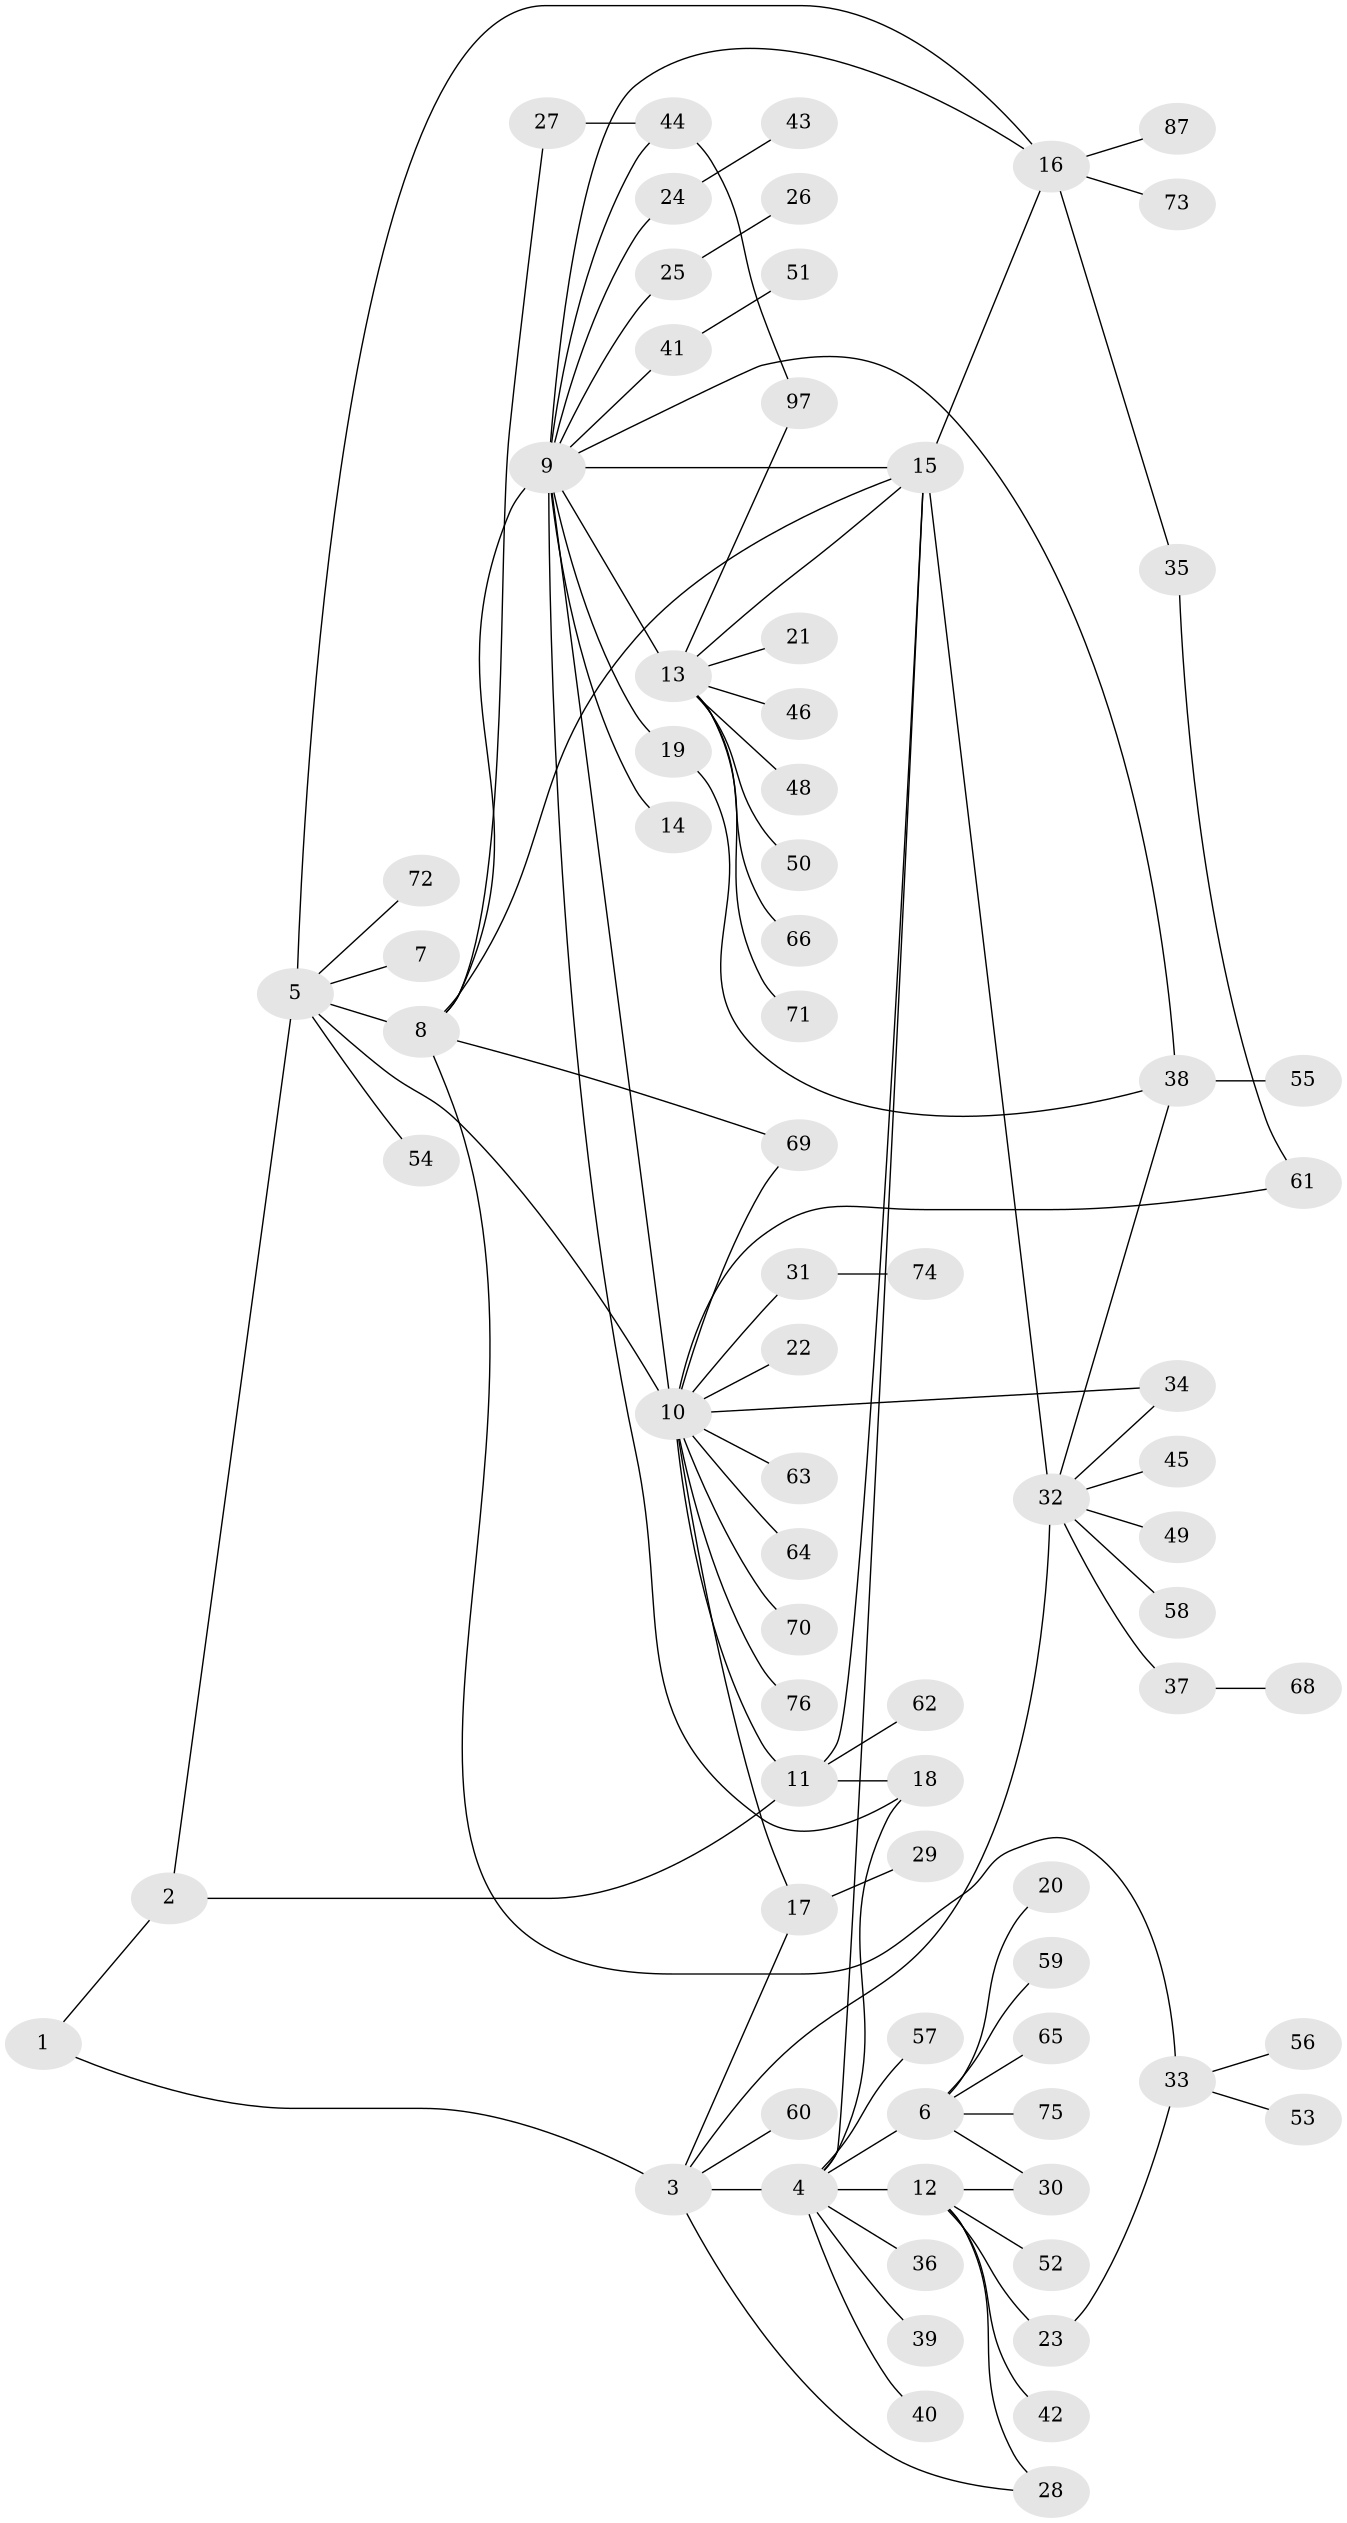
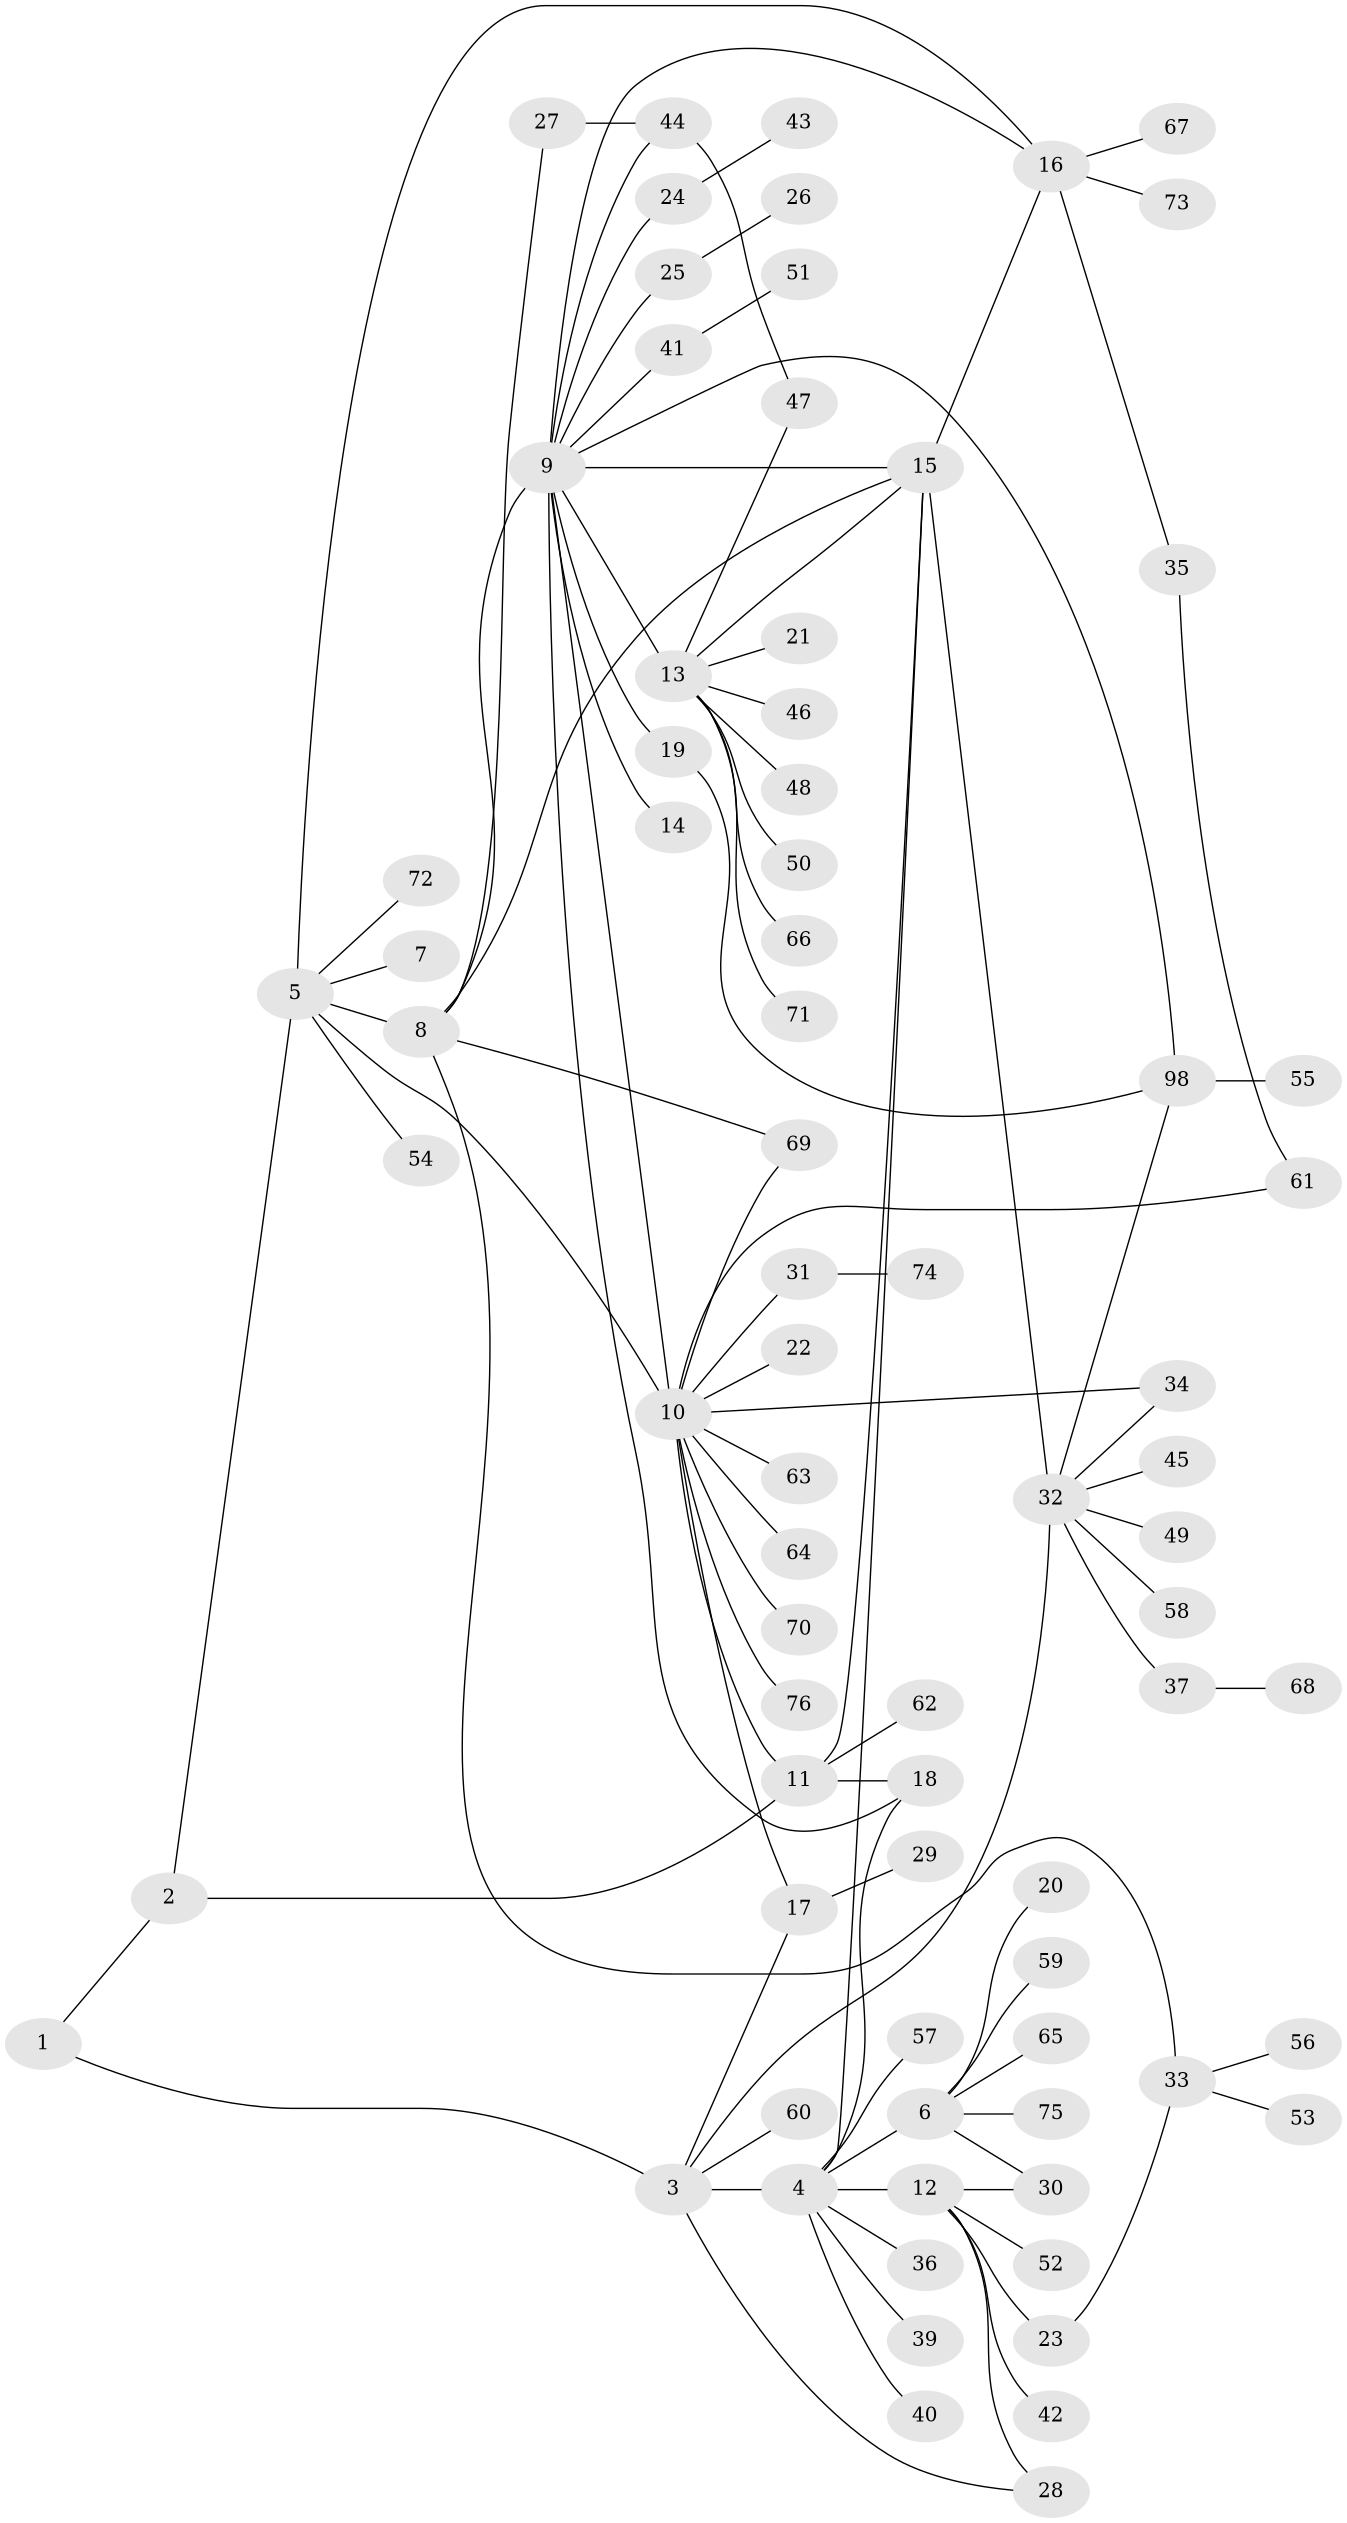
  graph {
    rankdir=LR
    node [color=gray90 style=filled]
    edge [weight=1.0]
    1
    2
    3
    5
    11
    4
    17
    28
    32
    60
    7
    8
    10
    16
    54
    72
    15
    18
    62
    6
    12
    36
    39
    40
    57
    29
-   38
+   38 [label=98]
    34
    37
    45
    49
    58
    20
    30
    59
    65
    75
    23
    42
    52
    9
    27
    33
    69
    22
    31
    61
    63
    64
    70
    76
    35
-   67 [label=87]
+   67
    73
    13
    14
    19
    24
    25
    41
    44
    53
    56
    21
    46
-   47 [label=97]
+   47
    48
    50
    66
    71
    43
    26
    55
    51
    74
    68
    1 -- 2
    1 -- 3
    2 -- 5
    2 -- 11 [weight=2.0]
    3 -- 4
    3 -- 17
    3 -- 28 [weight=4.0]
    3 -- 32
    3 -- 60
    5 -- 7
    5 -- 8
    5 -- 10
    5 -- 16
    5 -- 54
    5 -- 72 [weight=2.0]
    11 -- 15
    11 -- 18
    11 -- 62
    4 -- 15
    4 -- 18
    4 -- 6
    4 -- 12
    4 -- 36
    4 -- 39
    4 -- 40
    4 -- 57
    17 -- 29
    32 -- 38
    32 -- 34
    32 -- 37
    32 -- 45
    32 -- 49
    32 -- 58
    8 -- 15
    8 -- 9
    8 -- 27
    8 -- 33
    8 -- 69
    10 -- 11
    10 -- 17
    10 -- 34
    10 -- 69
    10 -- 22
    10 -- 31
    10 -- 61
    10 -- 63
    10 -- 64
    10 -- 70
    10 -- 76
    16 -- 35
    16 -- 67
    16 -- 73
    15 -- 32
    15 -- 16
    6 -- 20
    6 -- 30
    6 -- 59
    6 -- 65
    6 -- 75
    12 -- 28
    12 -- 30 [weight=5.0]
    12 -- 23
    12 -- 42
    12 -- 52
    38 -- 55
    37 -- 68
    23 -- 33
    9 -- 10
    9 -- 16
    9 -- 15 [weight=15.0]
    9 -- 18
    9 -- 38
    9 -- 13
    9 -- 14
    9 -- 19
    9 -- 24
    9 -- 25
    9 -- 41
    9 -- 44
    27 -- 44 [weight=2.0]
    33 -- 53
    33 -- 56
    31 -- 74
    35 -- 61
    13 -- 15
    13 -- 21
    13 -- 46
    13 -- 47
    13 -- 48
    13 -- 50
    13 -- 66
    13 -- 71
    19 -- 38
    24 -- 43
    25 -- 26
    41 -- 51
    44 -- 47
  }
